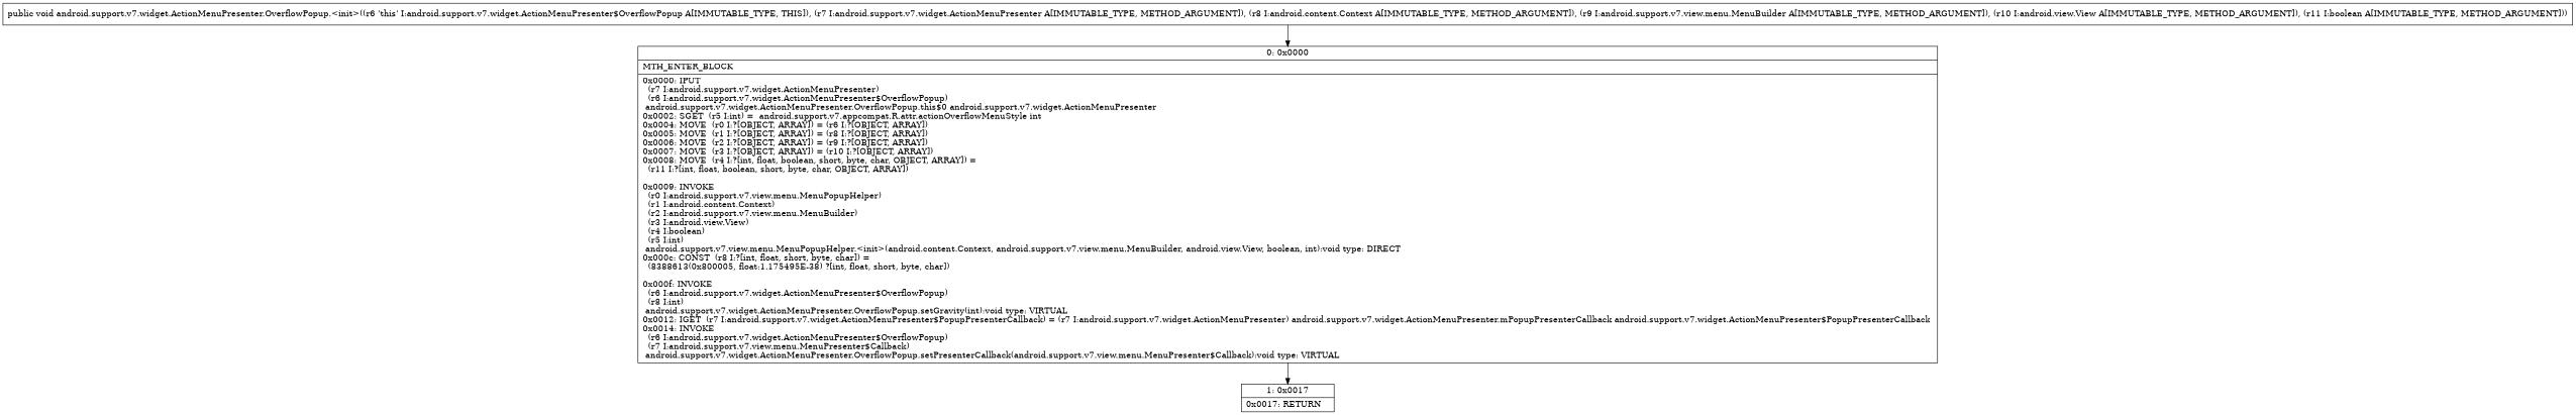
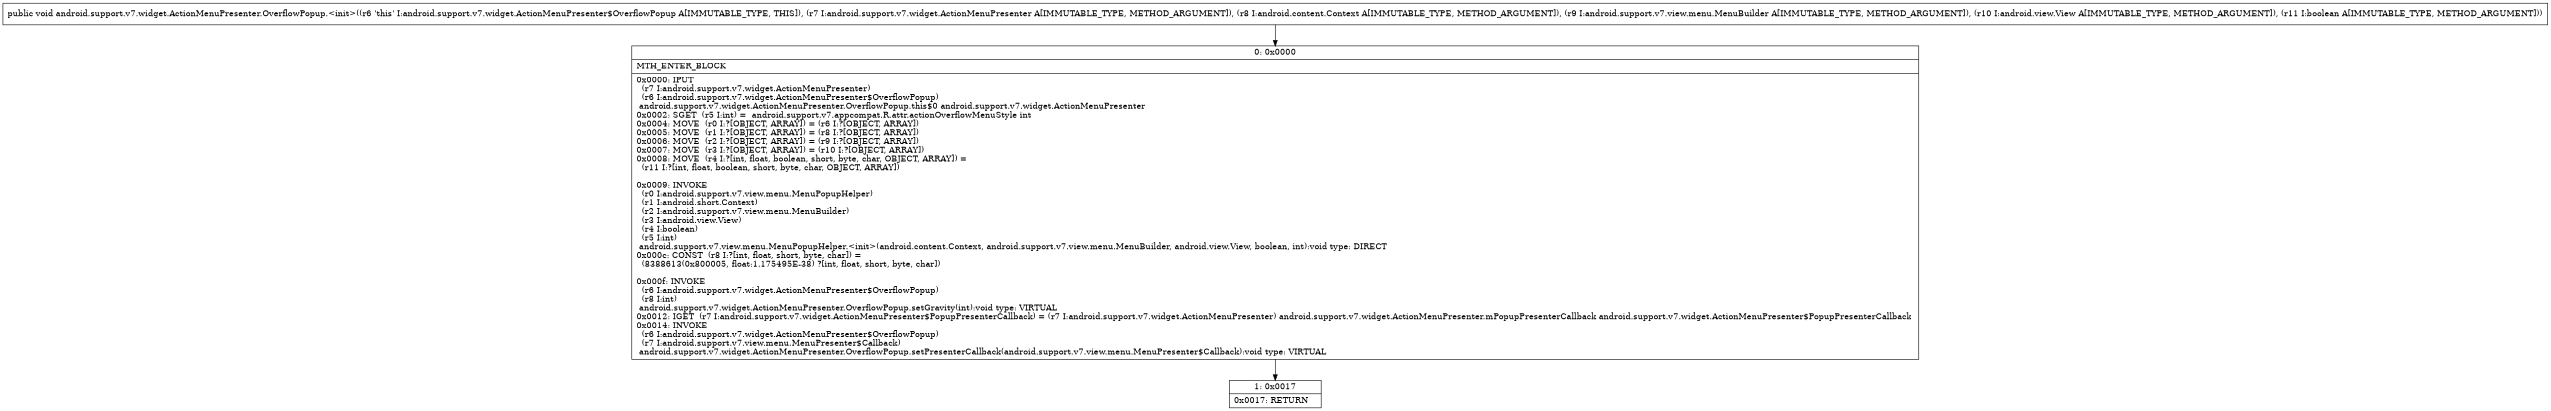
  digraph {
    node [shape=record]
-   n1 [label="{0\:\ 0x0000|MTH_ENTER_BLOCK\l|0x0000: IPUT  \l  (r7 I:android.support.v7.widget.ActionMenuPresenter)\l  (r6 I:android.support.v7.widget.ActionMenuPresenter$OverflowPopup)\l android.support.v7.widget.ActionMenuPresenter.OverflowPopup.this$0 android.support.v7.widget.ActionMenuPresenter \l0x0002: SGET  (r5 I:int) =  android.support.v7.appcompat.R.attr.actionOverflowMenuStyle int \l0x0004: MOVE  (r0 I:?[OBJECT, ARRAY]) = (r6 I:?[OBJECT, ARRAY]) \l0x0005: MOVE  (r1 I:?[OBJECT, ARRAY]) = (r8 I:?[OBJECT, ARRAY]) \l0x0006: MOVE  (r2 I:?[OBJECT, ARRAY]) = (r9 I:?[OBJECT, ARRAY]) \l0x0007: MOVE  (r3 I:?[OBJECT, ARRAY]) = (r10 I:?[OBJECT, ARRAY]) \l0x0008: MOVE  (r4 I:?[int, float, boolean, short, byte, char, OBJECT, ARRAY]) = \l  (r11 I:?[int, float, boolean, short, byte, char, OBJECT, ARRAY])\l \l0x0009: INVOKE  \l  (r0 I:android.support.v7.view.menu.MenuPopupHelper)\l  (r1 I:android.content.Context)\l  (r2 I:android.support.v7.view.menu.MenuBuilder)\l  (r3 I:android.view.View)\l  (r4 I:boolean)\l  (r5 I:int)\l android.support.v7.view.menu.MenuPopupHelper.\<init\>(android.content.Context, android.support.v7.view.menu.MenuBuilder, android.view.View, boolean, int):void type: DIRECT \l0x000c: CONST  (r8 I:?[int, float, short, byte, char]) = \l  (8388613(0x800005, float:1.175495E\-38) ?[int, float, short, byte, char])\l \l0x000f: INVOKE  \l  (r6 I:android.support.v7.widget.ActionMenuPresenter$OverflowPopup)\l  (r8 I:int)\l android.support.v7.widget.ActionMenuPresenter.OverflowPopup.setGravity(int):void type: VIRTUAL \l0x0012: IGET  (r7 I:android.support.v7.widget.ActionMenuPresenter$PopupPresenterCallback) = (r7 I:android.support.v7.widget.ActionMenuPresenter) android.support.v7.widget.ActionMenuPresenter.mPopupPresenterCallback android.support.v7.widget.ActionMenuPresenter$PopupPresenterCallback \l0x0014: INVOKE  \l  (r6 I:android.support.v7.widget.ActionMenuPresenter$OverflowPopup)\l  (r7 I:android.support.v7.view.menu.MenuPresenter$Callback)\l android.support.v7.widget.ActionMenuPresenter.OverflowPopup.setPresenterCallback(android.support.v7.view.menu.MenuPresenter$Callback):void type: VIRTUAL \l}"]
+   n1 [label="{0\:\ 0x0000|MTH_ENTER_BLOCK\l|0x0000: IPUT  \l  (r7 I:android.support.v7.widget.ActionMenuPresenter)\l  (r6 I:android.support.v7.widget.ActionMenuPresenter$OverflowPopup)\l android.support.v7.widget.ActionMenuPresenter.OverflowPopup.this$0 android.support.v7.widget.ActionMenuPresenter \l0x0002: SGET  (r5 I:int) =  android.support.v7.appcompat.R.attr.actionOverflowMenuStyle int \l0x0004: MOVE  (r0 I:?[OBJECT, ARRAY]) = (r6 I:?[OBJECT, ARRAY]) \l0x0005: MOVE  (r1 I:?[OBJECT, ARRAY]) = (r8 I:?[OBJECT, ARRAY]) \l0x0006: MOVE  (r2 I:?[OBJECT, ARRAY]) = (r9 I:?[OBJECT, ARRAY]) \l0x0007: MOVE  (r3 I:?[OBJECT, ARRAY]) = (r10 I:?[OBJECT, ARRAY]) \l0x0008: MOVE  (r4 I:?[int, float, boolean, short, byte, char, OBJECT, ARRAY]) = \l  (r11 I:?[int, float, boolean, short, byte, char, OBJECT, ARRAY])\l \l0x0009: INVOKE  \l  (r0 I:android.support.v7.view.menu.MenuPopupHelper)\l  (r1 I:android.short.Context)\l  (r2 I:android.support.v7.view.menu.MenuBuilder)\l  (r3 I:android.view.View)\l  (r4 I:boolean)\l  (r5 I:int)\l android.support.v7.view.menu.MenuPopupHelper.\<init\>(android.content.Context, android.support.v7.view.menu.MenuBuilder, android.view.View, boolean, int):void type: DIRECT \l0x000c: CONST  (r8 I:?[int, float, short, byte, char]) = \l  (8388613(0x800005, float:1.175495E\-38) ?[int, float, short, byte, char])\l \l0x000f: INVOKE  \l  (r6 I:android.support.v7.widget.ActionMenuPresenter$OverflowPopup)\l  (r8 I:int)\l android.support.v7.widget.ActionMenuPresenter.OverflowPopup.setGravity(int):void type: VIRTUAL \l0x0012: IGET  (r7 I:android.support.v7.widget.ActionMenuPresenter$PopupPresenterCallback) = (r7 I:android.support.v7.widget.ActionMenuPresenter) android.support.v7.widget.ActionMenuPresenter.mPopupPresenterCallback android.support.v7.widget.ActionMenuPresenter$PopupPresenterCallback \l0x0014: INVOKE  \l  (r6 I:android.support.v7.widget.ActionMenuPresenter$OverflowPopup)\l  (r7 I:android.support.v7.view.menu.MenuPresenter$Callback)\l android.support.v7.widget.ActionMenuPresenter.OverflowPopup.setPresenterCallback(android.support.v7.view.menu.MenuPresenter$Callback):void type: VIRTUAL \l}"]
    n2 [label="{1\:\ 0x0017|0x0017: RETURN   \l}"]
    n3 [label="{public void android.support.v7.widget.ActionMenuPresenter.OverflowPopup.\<init\>((r6 'this' I:android.support.v7.widget.ActionMenuPresenter$OverflowPopup A[IMMUTABLE_TYPE, THIS]), (r7 I:android.support.v7.widget.ActionMenuPresenter A[IMMUTABLE_TYPE, METHOD_ARGUMENT]), (r8 I:android.content.Context A[IMMUTABLE_TYPE, METHOD_ARGUMENT]), (r9 I:android.support.v7.view.menu.MenuBuilder A[IMMUTABLE_TYPE, METHOD_ARGUMENT]), (r10 I:android.view.View A[IMMUTABLE_TYPE, METHOD_ARGUMENT]), (r11 I:boolean A[IMMUTABLE_TYPE, METHOD_ARGUMENT])) }"]
    n1 -> n2
    n3 -> n1
  }
